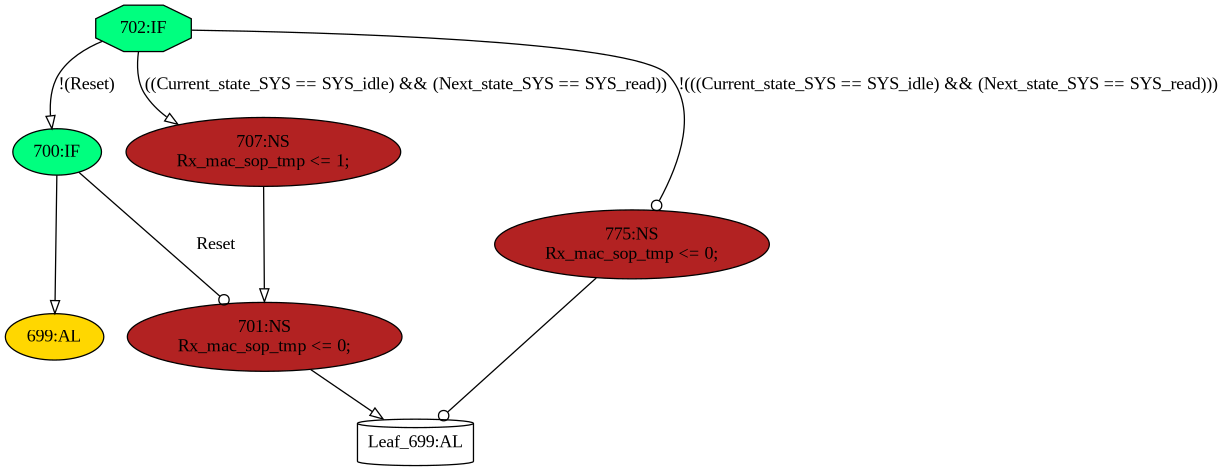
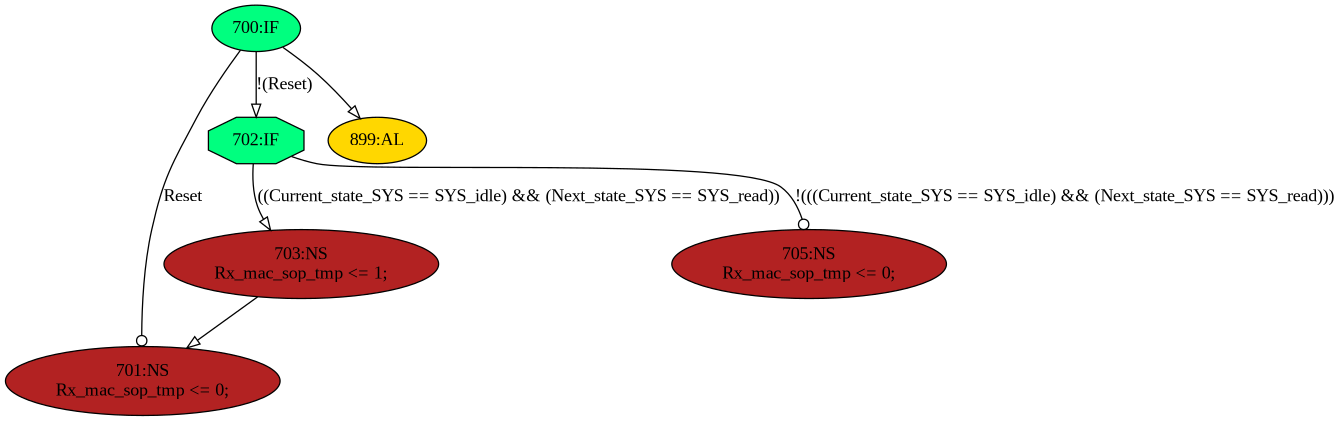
  strict digraph {
    fontname="Liberation Serif"
    node [fillcolor=firebrick fontname="Liberation Serif" shape=ellipse statements="[]" style=filled typ=NonblockingSubstitution]
    edge [arrowhead=onormal cond="[]" fontname="Liberation Serif" lineno=None]
    n1 [ast="<pyverilog.vparser.ast.IfStatement object at 0x7fbd1c2cf550>" fillcolor=springgreen label="700:IF" typ=IfStatement]
    n2 [ast="<pyverilog.vparser.ast.NonblockingSubstitution object at 0x7fbd1c2cfb10>" label="701:NS\nRx_mac_sop_tmp <= 0;" statements="[<pyverilog.vparser.ast.NonblockingSubstitution object at 0x7fbd1c2cfb10>]"]
    n3 [ast="<pyverilog.vparser.ast.IfStatement object at 0x7fbd1c2cf590>" fillcolor=springgreen label="702:IF" shape=octagon typ=IfStatement]
-   n4 [ast="<pyverilog.vparser.ast.Always object at 0x7fbd1c2cfcd0>" clk_sens=False fillcolor=gold label="699:AL" sens="['Clk_SYS', 'Reset']" typ=Always use_var="['Reset', 'SYS_read', 'SYS_idle', 'Next_state_SYS', 'Current_state_SYS']"]
-   n5 [def_var="['Rx_mac_sop_tmp']" label="Leaf_699:AL" shape=cylinder fillcolor="" statements="" style="" typ=""]
-   n6 [ast="<pyverilog.vparser.ast.NonblockingSubstitution object at 0x7fbd1c2cf750>" label="707:NS\nRx_mac_sop_tmp <= 1;" statements="[<pyverilog.vparser.ast.NonblockingSubstitution object at 0x7fbd1c2cf750>]"]
-   n7 [ast="<pyverilog.vparser.ast.NonblockingSubstitution object at 0x7fbd1c2cf5d0>" label="775:NS\nRx_mac_sop_tmp <= 0;" statements="[<pyverilog.vparser.ast.NonblockingSubstitution object at 0x7fbd1c2cf5d0>]"]
+   n4 [ast="<pyverilog.vparser.ast.Always object at 0x7fbd1c2cfcd0>" clk_sens=False fillcolor=gold label="899:AL" sens="['Clk_SYS', 'Reset']" typ=Always use_var="['Reset', 'SYS_read', 'SYS_idle', 'Next_state_SYS', 'Current_state_SYS']"]
+   n6 [ast="<pyverilog.vparser.ast.NonblockingSubstitution object at 0x7fbd1c2cf750>" label="703:NS\nRx_mac_sop_tmp <= 1;" statements="[<pyverilog.vparser.ast.NonblockingSubstitution object at 0x7fbd1c2cf750>]"]
+   n7 [ast="<pyverilog.vparser.ast.NonblockingSubstitution object at 0x7fbd1c2cf5d0>" label="705:NS\nRx_mac_sop_tmp <= 0;" statements="[<pyverilog.vparser.ast.NonblockingSubstitution object at 0x7fbd1c2cf5d0>]"]
    n1 -> n2 [arrowhead=odot cond="['Reset']" label=Reset lineno=700]
-   n3 -> n1 [cond="['Reset']" label="!(Reset)" lineno=700]
+   n1 -> n3 [cond="['Reset']" label="!(Reset)" lineno=700]
    n1 -> n4
-   n2 -> n5
    n3 -> n6 [cond="['Current_state_SYS', 'SYS_idle', 'Next_state_SYS', 'SYS_read']" label="((Current_state_SYS == SYS_idle) && (Next_state_SYS == SYS_read))" lineno=702]
    n3 -> n7 [arrowhead=odot cond="['Current_state_SYS', 'SYS_idle', 'Next_state_SYS', 'SYS_read']" label="!(((Current_state_SYS == SYS_idle) && (Next_state_SYS == SYS_read)))" lineno=702]
    n6 -> n2
-   n7 -> n5 [arrowhead=odot]
  }
